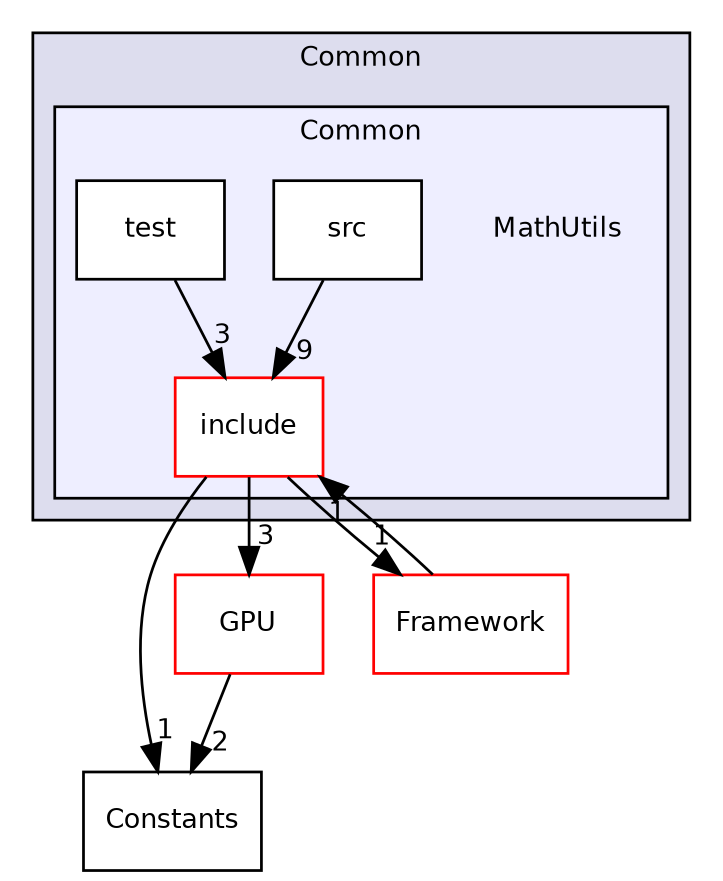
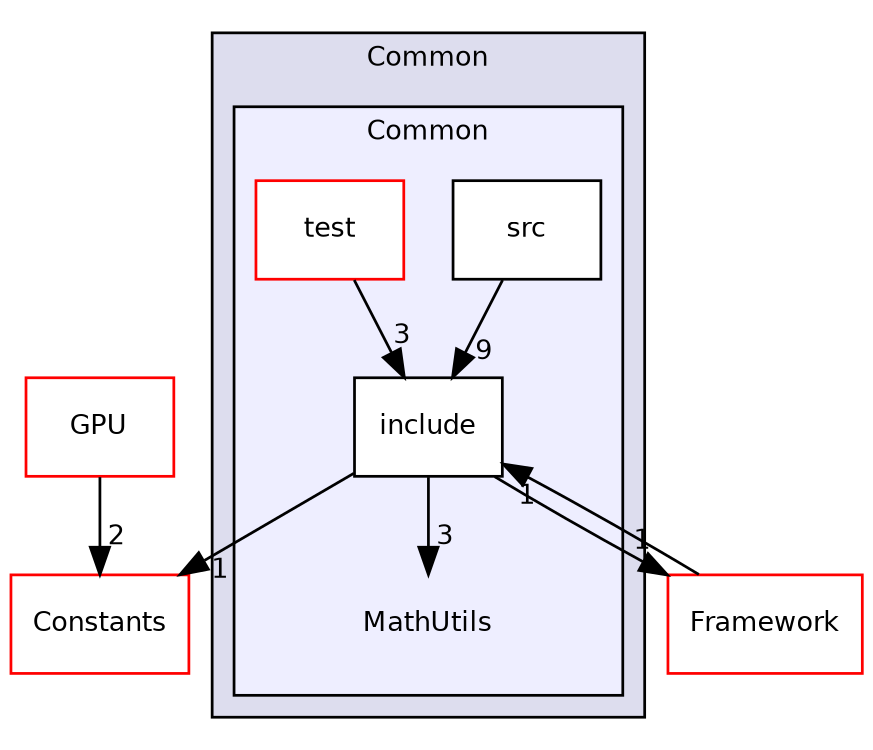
  digraph {
    compound=true
    node [fontname=Helvetica fontsize=10 shape=box color=red]
    edge [headlabel=1 labeldistance=1.5 labelfontname=Helvetica labelfontsize=10]
    n1 [label=MathUtils shape=plaintext color=""]
-   n2 [fillcolor=white label=include style=filled]
+   n2 [color=black fillcolor=white label=include style=filled]
    n3 [color=black fillcolor=white label=src style=filled]
-   n4 [color=black fillcolor=white label=test style=filled]
-   n5 [color=black label=Constants]
+   n4 [fillcolor=white label=test style=filled]
+   n5 [label=Constants]
    n6 [label=GPU]
    n7 [label=Framework]
    subgraph cluster_1 {
      bgcolor="#ddddee"
      fontname=Helvetica
      fontsize=10
      label=Common
      pencolor=black
      subgraph cluster_2 {
        bgcolor="#eeeeff"
        fontname=Helvetica
        fontsize=10
        pencolor=black
        n1
        n2
        n3
        n4
      }
    }
    n2 -> n5
-   n2 -> n6 [headlabel=3]
+   n2 -> n1 [headlabel=3]
    n2 -> n7
    n3 -> n2 [headlabel=9]
    n4 -> n2 [headlabel=3]
    n6 -> n5 [headlabel=2]
    n7 -> n2
  }
